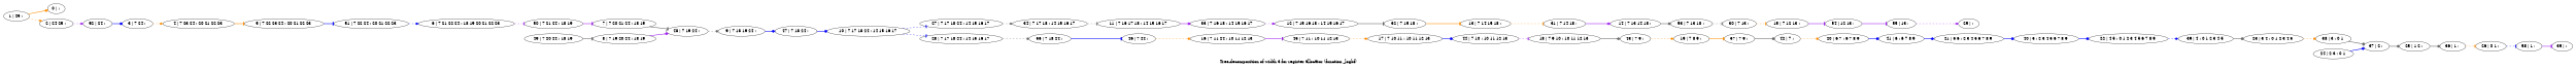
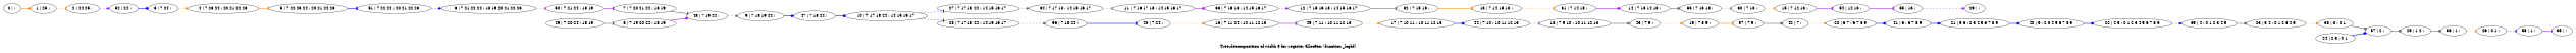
  digraph {
    label="Tree-decomposition of width 3 for register allocator (function _logbf)"
    rankdir=LR
    edge [arrowhead=tee color=blue style=bold]
    n1 [label="0 | : "]
    n2 [label="1 | 25 : "]
    n3 [label="2 | 24 25 : "]
    n4 [label="52 | 24 : "]
    n5 [label="3 | 7 24 : "]
    n6 [label="4 | 7 23 24 : 20 21 22 23 "]
    n7 [label="5 | 7 22 23 24 : 20 21 22 23 "]
    n8 [label="51 | 7 22 24 : 20 21 22 23 "]
    n9 [label="6 | 7 21 22 24 : 18 19 20 21 22 23 "]
    n10 [label="50 | 7 21 24 : 18 19 "]
    n11 [label="7 | 7 20 21 24 : 18 19 "]
    n12 [label="48 | 7 19 24 : "]
    n13 [label="49 | 7 20 24 : 18 19 "]
    n14 [label="8 | 7 19 20 24 : 18 19 "]
    n15 [label="9 | 7 18 19 24 : "]
    n16 [label="47 | 7 18 24 : "]
    n17 [label="10 | 7 17 18 24 : 14 15 16 17 "]
    n18 [label="27 | 7 17 18 24 : 14 15 16 17 "]
    n19 [label="28 | 7 17 18 24 : 14 15 16 17 "]
    n20 [label="34 | 7 17 18 : 14 15 16 17 "]
    n21 [label="56 | 7 18 24 : "]
    n22 [label="11 | 7 16 17 18 : 14 15 16 17 "]
    n23 [label="33 | 7 16 18 : 14 15 16 17 "]
    n24 [label="12 | 7 15 16 18 : 14 15 16 17 "]
    n25 [label="32 | 7 15 18 : "]
    n26 [label="13 | 7 14 15 18 : "]
    n27 [label="31 | 7 14 18 : "]
    n28 [label="14 | 7 13 14 18 : "]
    n29 [label="53 | 7 13 18 : "]
    n30 [label="30 | 7 13 : "]
    n31 [label="15 | 7 12 13 : "]
    n32 [label="54 | 12 13 : "]
    n33 [label="55 | 13 : "]
    n34 [label="16 | 7 11 24 : 10 11 12 13 "]
    n35 [label="45 | 7 11 : 10 11 12 13 "]
    n36 [label="17 | 7 10 11 : 10 11 12 13 "]
    n37 [label="44 | 7 10 : 10 11 12 13 "]
    n38 [label="18 | 7 9 10 : 10 11 12 13 "]
    n39 [label="43 | 7 9 : "]
    n40 [label="19 | 7 8 9 : "]
    n41 [label="57 | 7 9 : "]
    n42 [label="42 | 7 : "]
    n43 [label="20 | 6 7 : 6 7 8 9 "]
    n44 [label="41 | 6 : 6 7 8 9 "]
    n45 [label="21 | 5 6 : 2 3 4 5 6 7 8 9 "]
    n46 [label="40 | 5 : 2 3 4 5 6 7 8 9 "]
    n47 [label="22 | 4 5 : 0 1 2 3 4 5 6 7 8 9 "]
    n48 [label="39 | 4 : 0 1 2 3 4 5 "]
    n49 [label="23 | 3 4 : 0 1 2 3 4 5 "]
    n50 [label="38 | 3 : 0 1 "]
    n51 [label="37 | 2 : "]
    n52 [label="24 | 2 3 : 0 1 "]
    n53 [label="25 | 1 2 : "]
    n54 [label="36 | 1 : "]
    n55 [label="26 | 0 1 : "]
    n56 [label="58 | 1 : "]
    n57 [label="35 | : "]
    n58 [label="46 | 7 24 : "]
    n59 [label="29 | : "]
-   n2 -> n1 [arrowhead=diamond color=darkorange]
-   n2 -> n3 [arrowhead=diamond color=darkorange style=dashed]
+   n1 -> n2 [arrowhead=diamond color=darkorange]
+   n2 -> n3 [color=darkorange style=dashed]
    n3 -> n4 [arrowhead=diamond color=purple style=dashed]
    n4 -> n5 [arrowhead=dot]
    n5 -> n6 [arrowhead=diamond color=darkorange style=dashed]
    n6 -> n7 [color=darkorange]
    n7 -> n8
    n8 -> n9 [arrowhead=diamond style=dashed]
    n9 -> n10 [color=purple style=dashed]
    n10 -> n11 [color=purple]
    n11 -> n12 [color=gray40]
    n12 -> n15 [arrowhead=dot color=gray40 style=dashed]
    n13 -> n14 [color=gray40]
    n14 -> n12 [arrowhead=diamond color=purple]
    n15 -> n16 [arrowhead=diamond]
    n16 -> n17 [arrowhead=dot]
    n17 -> n18 [style=dashed]
    n17 -> n19 [style=dashed]
    n18 -> n20 [arrowhead=diamond color=gray40 style=dashed]
    n19 -> n21 [arrowhead=dot color=gray40 style=dashed]
    n20 -> n22 [color=gray40 style=dashed]
    n21 -> n58
    n22 -> n23 [arrowhead=dot color=purple]
    n23 -> n24 [arrowhead=diamond color=purple style=dashed]
    n24 -> n25 [color=gray40]
    n25 -> n26 [color=darkorange]
    n26 -> n27 [color=darkorange style=dashed]
    n27 -> n28 [arrowhead=diamond color=purple]
    n28 -> n29 [arrowhead=dot color=gray40]
    n29 -> n30 [color=gray40 style=dashed]
    n30 -> n31 [color=darkorange style=dashed]
    n31 -> n32 [color=purple]
    n32 -> n33 [color=purple]
    n33 -> n59 [arrowhead=diamond color=purple style=dashed]
    n34 -> n35 [color=purple]
    n35 -> n36 [arrowhead=diamond color=darkorange style=dashed]
    n36 -> n37 [arrowhead=dot]
    n37 -> n38 [color=purple style=dashed]
    n38 -> n39 [arrowhead=diamond color=gray40]
    n39 -> n40 [arrowhead=diamond color=darkorange style=dashed]
    n40 -> n41 [color=darkorange]
    n41 -> n42 [arrowhead=dot color=gray40]
    n42 -> n43 [arrowhead=dot color=darkorange style=dashed]
    n43 -> n44 [arrowhead=dot]
    n44 -> n45 [arrowhead=diamond]
    n45 -> n46 [arrowhead=dot]
    n46 -> n47 [arrowhead=dot]
    n47 -> n48 [arrowhead=diamond style=dashed]
    n48 -> n49 [arrowhead=dot color=gray40]
    n49 -> n50 [arrowhead=dot color=darkorange style=dashed]
    n50 -> n51 [arrowhead=dot color=gray40]
    n51 -> n53 [arrowhead=dot color=gray40]
    n52 -> n51 [arrowhead=diamond]
    n53 -> n54 [arrowhead=dot color=gray40]
    n54 -> n55 [color=darkorange style=dashed]
    n55 -> n56 [style=dashed]
    n56 -> n57 [color=purple]
    n58 -> n34 [arrowhead=dot color=darkorange style=dashed]
  }
